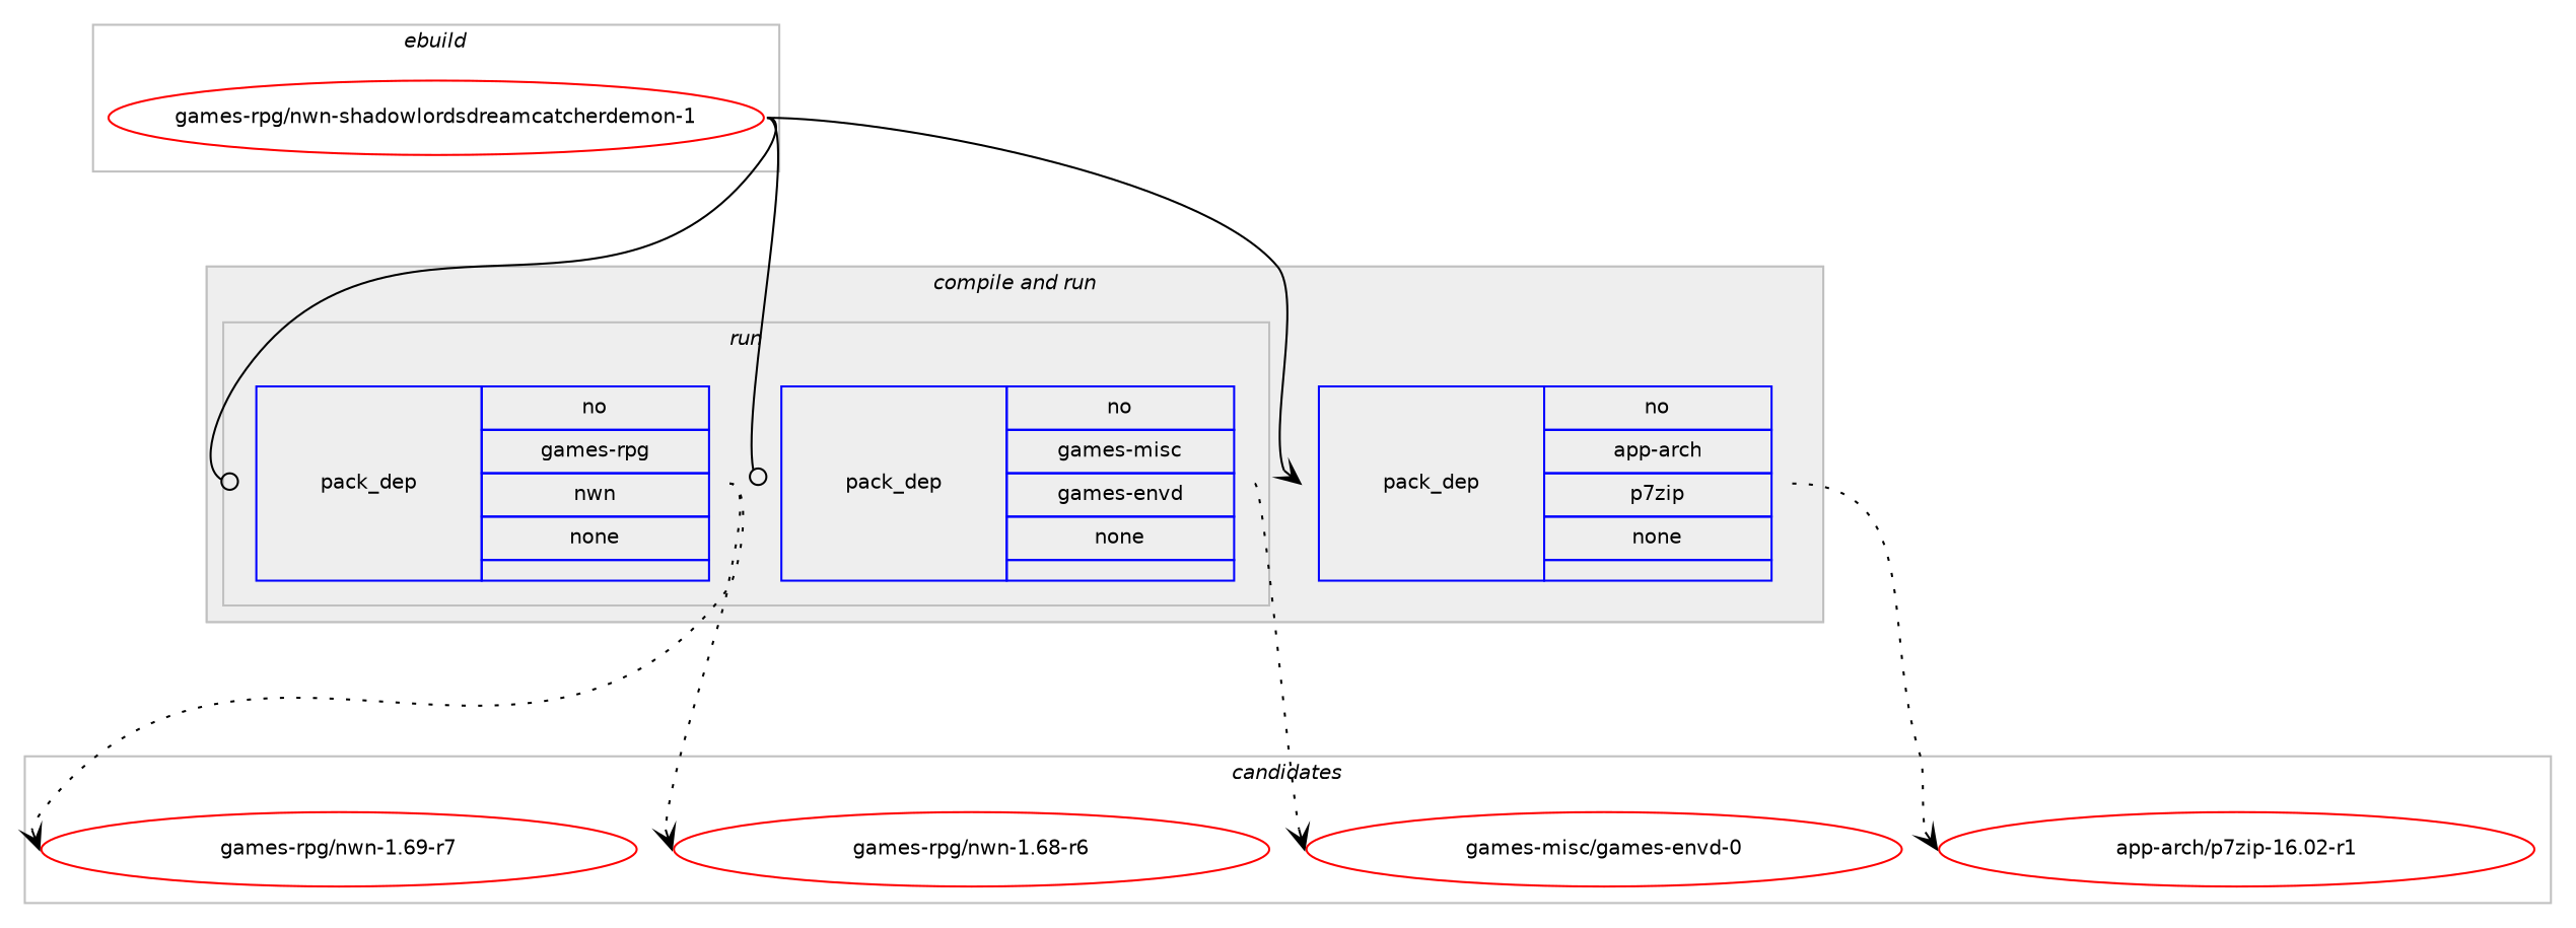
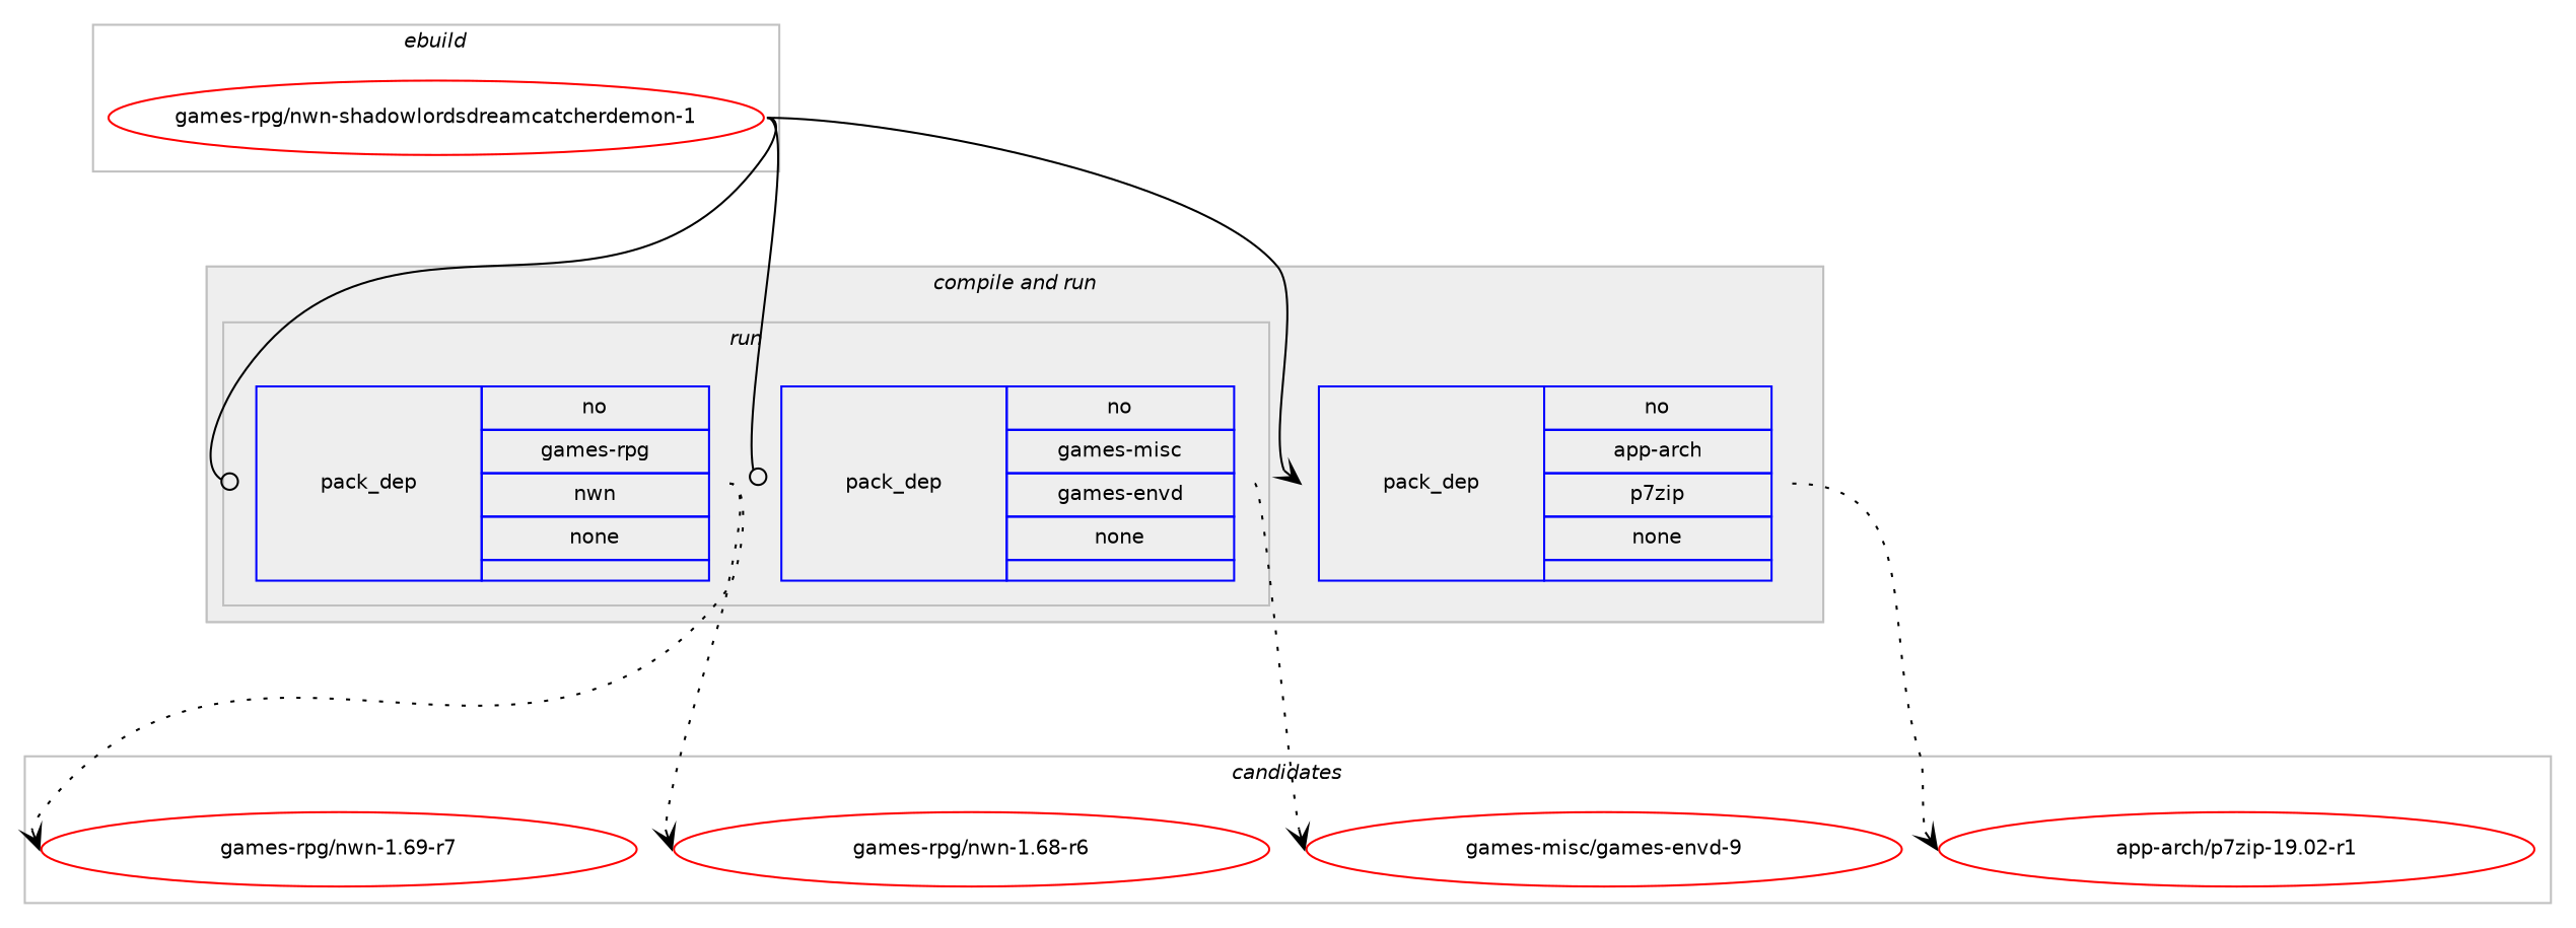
  digraph {
    compound=true
    concentrate=true
    fontname=Helvetica
    fontsize=10
    newrank=true
    rankdir=TB
    ranksep=1.5
    node [color=red fontname=Helvetica fontsize=10]
    edge [arrowhead=vee headport=w style=dotted tailport=e weight=100]
    n1 [label="games-rpg/nwn-shadowlordsdreamcatcherdemon-1" width=4]
    n2 [color=blue label=<<TABLE BORDER="0" CELLBORDER="1" CELLSPACING="0" CELLPADDING="4" WIDTH="220"><TR><TD ROWSPAN="6" CELLPADDING="30">pack_dep</TD></TR><TR><TD WIDTH="110">no</TD></TR><TR><TD>app-arch</TD></TR><TR><TD>p7zip</TD></TR><TR><TD>none</TD></TR><TR><TD></TD></TR></TABLE>> shape=none]
    n3 [color=blue label=<<TABLE BORDER="0" CELLBORDER="1" CELLSPACING="0" CELLPADDING="4" WIDTH="220"><TR><TD ROWSPAN="6" CELLPADDING="30">pack_dep</TD></TR><TR><TD WIDTH="110">no</TD></TR><TR><TD>games-misc</TD></TR><TR><TD>games-envd</TD></TR><TR><TD>none</TD></TR><TR><TD></TD></TR></TABLE>> shape=none]
    n4 [color=blue label=<<TABLE BORDER="0" CELLBORDER="1" CELLSPACING="0" CELLPADDING="4" WIDTH="220"><TR><TD ROWSPAN="6" CELLPADDING="30">pack_dep</TD></TR><TR><TD WIDTH="110">no</TD></TR><TR><TD>games-rpg</TD></TR><TR><TD>nwn</TD></TR><TR><TD>none</TD></TR><TR><TD></TD></TR></TABLE>> shape=none]
-   n5 [label="app-arch/p7zip-16.02-r1" width=4]
-   n6 [label="games-misc/games-envd-0" width=4]
+   n5 [label="app-arch/p7zip-19.02-r1" width=4]
+   n6 [label="games-misc/games-envd-9" width=4]
    n7 [label="games-rpg/nwn-1.68-r6" width=4]
    n8 [label="games-rpg/nwn-1.69-r7" width=4]
    subgraph cluster_1 {
      color=gray
      label=<<i>ebuild</i>>
      rank=same
      n1
    }
    subgraph cluster_2 {
      color=gray
      label=<<i>dependencies</i>>
      subgraph cluster_3 {
        color=gray
        fillcolor="#eeeeee"
        label=<<i>compile</i>>
        style=filled
        subgraph sub_4 {
          color=gray
          fillcolor="#eeeeee"
          label=<<i>compile</i>>
          style=filled
          n2
        }
      }
      subgraph cluster_5 {
        color=gray
        fillcolor="#eeeeee"
        label=<<i>compile and run</i>>
        style=filled
      }
      subgraph cluster_6 {
        color=gray
        fillcolor="#eeeeee"
        label=<<i>run</i>>
        style=filled
        subgraph sub_7 {
          color=gray
          fillcolor="#eeeeee"
          label=<<i>run</i>>
          style=filled
          n3
        }
        subgraph sub_8 {
          color=gray
          fillcolor="#eeeeee"
          label=<<i>run</i>>
          style=filled
          n4
        }
      }
    }
    subgraph cluster_9 {
      color=gray
      label=<<i>candidates</i>>
      rank=same
      subgraph sub_10 {
        color=black
        label=<<i>candidates</i>>
        nodesep=1
        rank=same
        n5
      }
      subgraph sub_11 {
        color=black
        label=<<i>candidates</i>>
        nodesep=1
        rank=same
        n6
      }
      subgraph sub_12 {
        color=black
        label=<<i>candidates</i>>
        nodesep=1
        rank=same
        n7
        n8
      }
    }
    n1 -> n2 [style=solid weight=20]
    n1 -> n3 [arrowhead=odot style=solid weight=20]
    n1 -> n4 [arrowhead=odot style=solid weight=20]
    n2 -> n5
    n3 -> n6
    n4 -> n7
    n4 -> n8
  }
